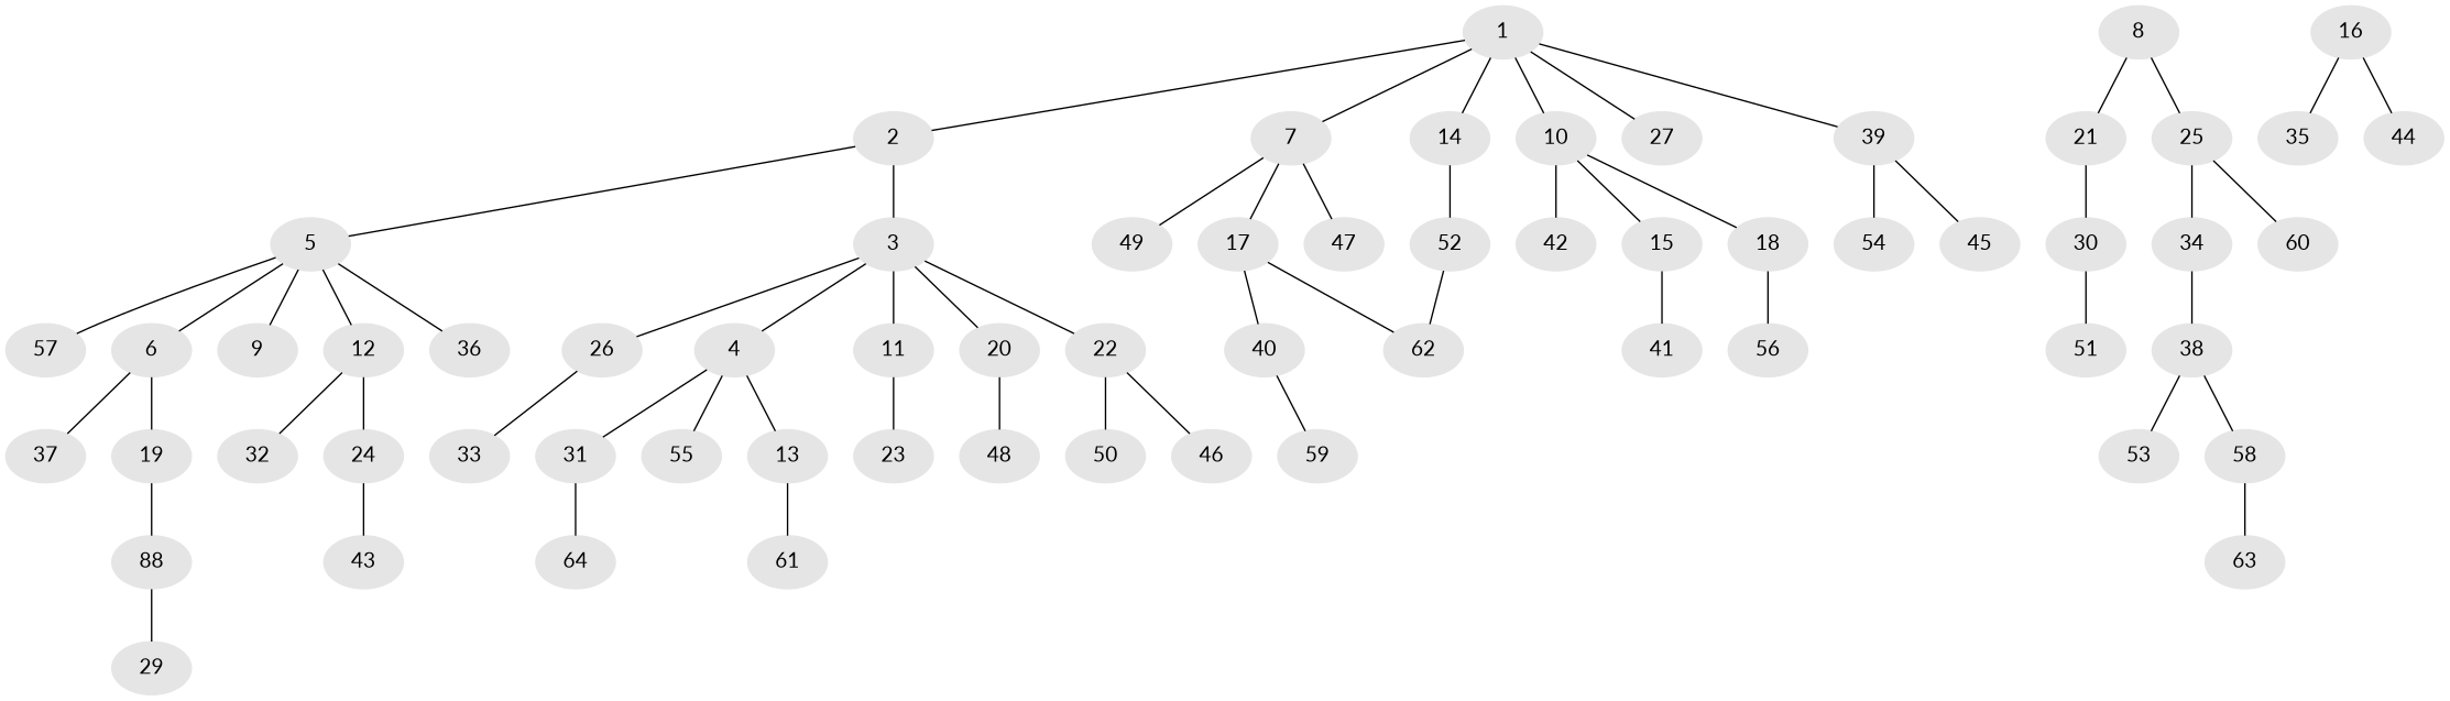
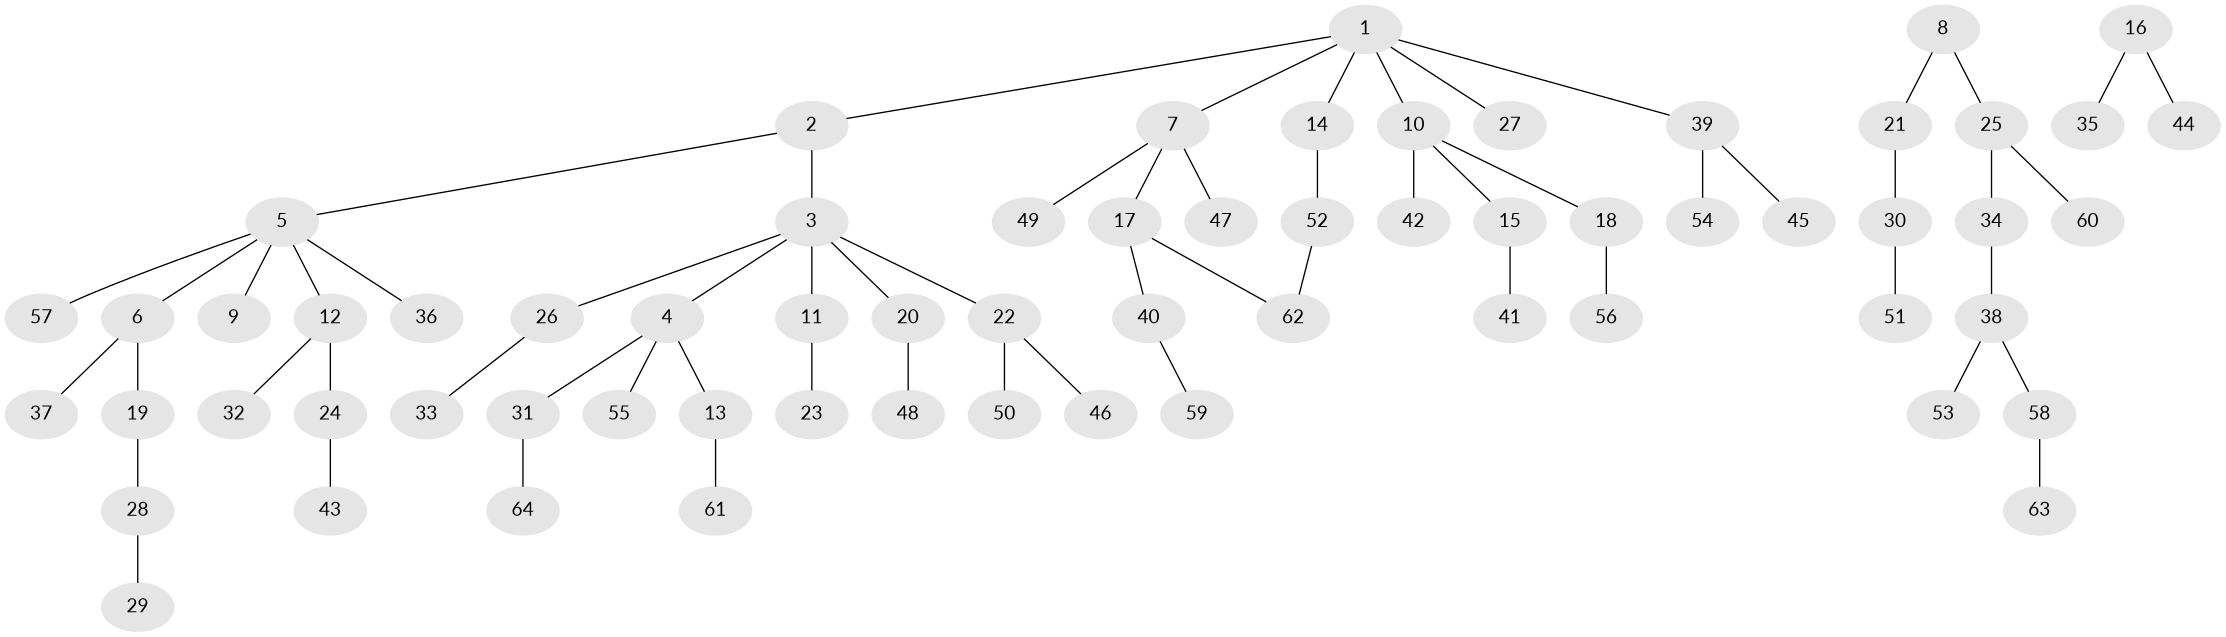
  graph {
    fontname=Lato
    node [color=gray90 fontname=Lato style=filled]
    edge [fontname=Lato]
    1
    2
    7
    10
    14
    27
    39
    3
    5
    17
    47
    49
    15
    18
    42
    52
    45
    54
    4
    11
    20
    22
    26
    6
    9
    12
    36
    57
    13
    31
    55
    23
    48
    46
    50
    33
    8
    21
    25
    61
    64
    19
    37
    24
    32
-   28 [label=88]
+   28
    40
    62
    30
    34
    60
    41
    56
    16
    35
    44
    43
    59
    29
    51
    38
    53
    58
    63
    1 -- 2
    1 -- 7
    1 -- 10
    1 -- 14
    1 -- 27
    1 -- 39
    2 -- 3
    2 -- 5
    7 -- 17
    7 -- 47
    7 -- 49
    10 -- 15
    10 -- 18
    10 -- 42
    14 -- 52
    39 -- 45
    39 -- 54
    3 -- 4
    3 -- 11
    3 -- 20
    3 -- 22
    3 -- 26
    5 -- 6
    5 -- 9
    5 -- 12
    5 -- 36
    5 -- 57
    17 -- 40
    17 -- 62
    15 -- 41
    18 -- 56
    52 -- 62
    4 -- 13
    4 -- 31
    4 -- 55
    11 -- 23
    20 -- 48
    22 -- 46
    22 -- 50
    26 -- 33
    6 -- 19
    6 -- 37
    12 -- 24
    12 -- 32
    13 -- 61
    31 -- 64
    8 -- 21
    8 -- 25
    21 -- 30
    25 -- 34
    25 -- 60
    19 -- 28
    24 -- 43
    28 -- 29
    40 -- 59
    30 -- 51
    34 -- 38
    16 -- 35
    16 -- 44
    38 -- 53
    38 -- 58
    58 -- 63
  }
